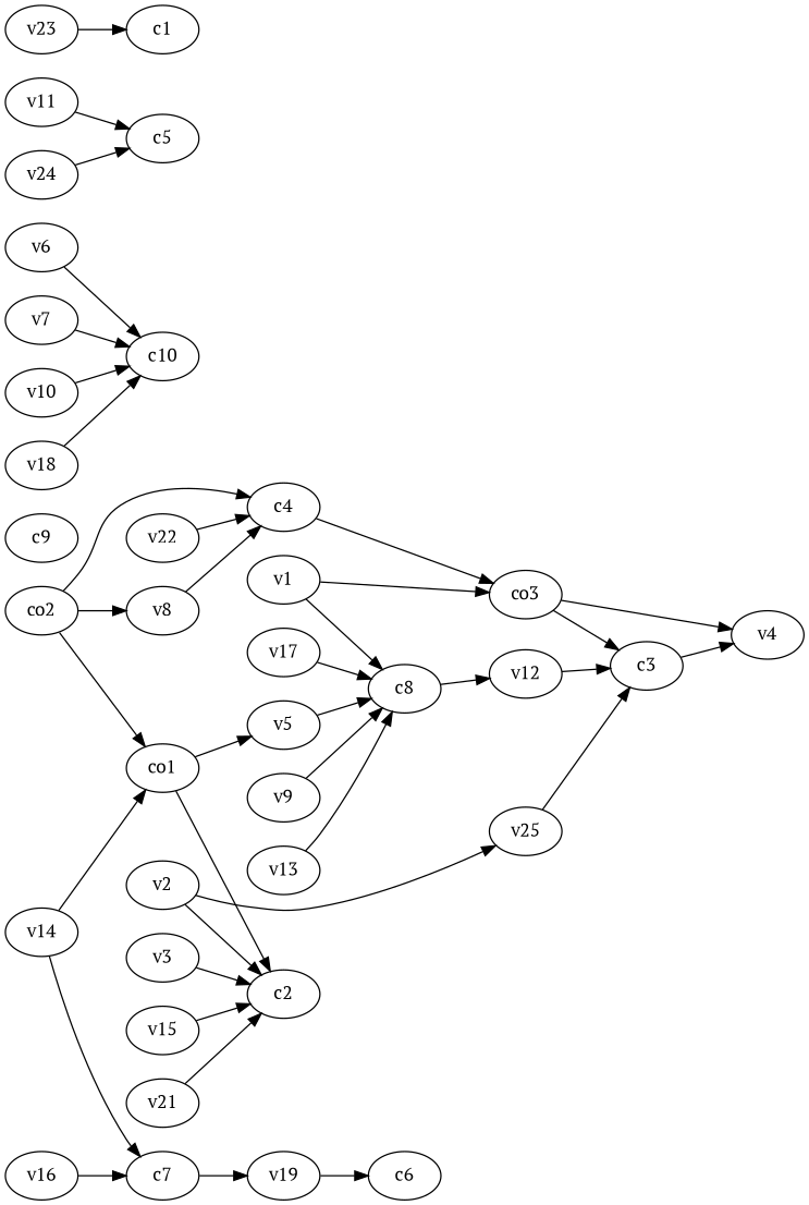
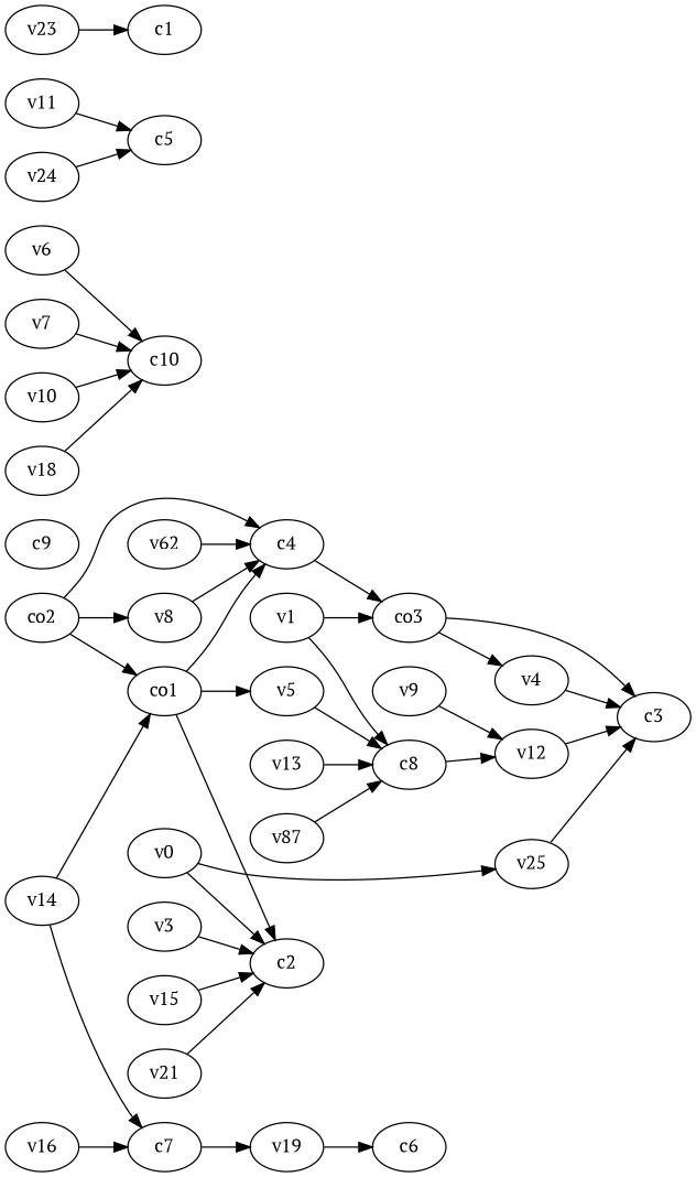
  strict digraph {
    fontname="PT Serif"
    rankdir=LR
    node [fontname="PT Serif"]
    edge [fontname="PT Serif" weight=1]
    c4
    co3
    v4
    c3
    c7
    v19
    c6
    c8
    v12
    c9
    v1
-   v2
+   v2 [label=v0]
    c2
    v25
    v3
    v5
    v6
    c10
    v7
    v8
    v9
    v10
    v11
    c5
    v13
    v14
    co1
    v15
    v16
-   v17
+   v17 [label=v87]
    v18
    v21
-   v22
+   v22 [label=v62]
    v23
    c1
    v24
    co2
    c4 -> co3
    co3 -> v4
    co3 -> c3
-   c3 -> v4
+   v4 -> c3
    c7 -> v19
    v19 -> c6
    c8 -> v12
    v12 -> c3
    v1 -> co3
    v1 -> c8
    v2 -> c2
    v2 -> v25
    v25 -> c3
    v3 -> c2
    v5 -> c8
    v6 -> c10
    v7 -> c10
    v8 -> c4
-   v9 -> c8
+   v9 -> v12
    v10 -> c10
    v11 -> c5
    v13 -> c8
    v14 -> c7
    v14 -> co1
+   co1 -> c4
    co1 -> c2
    co1 -> v5
    v15 -> c2
    v16 -> c7
    v17 -> c8
    v18 -> c10
    v21 -> c2
    v22 -> c4
    v23 -> c1
    v24 -> c5
    co2 -> c4
    co2 -> v8
    co2 -> co1
  }
